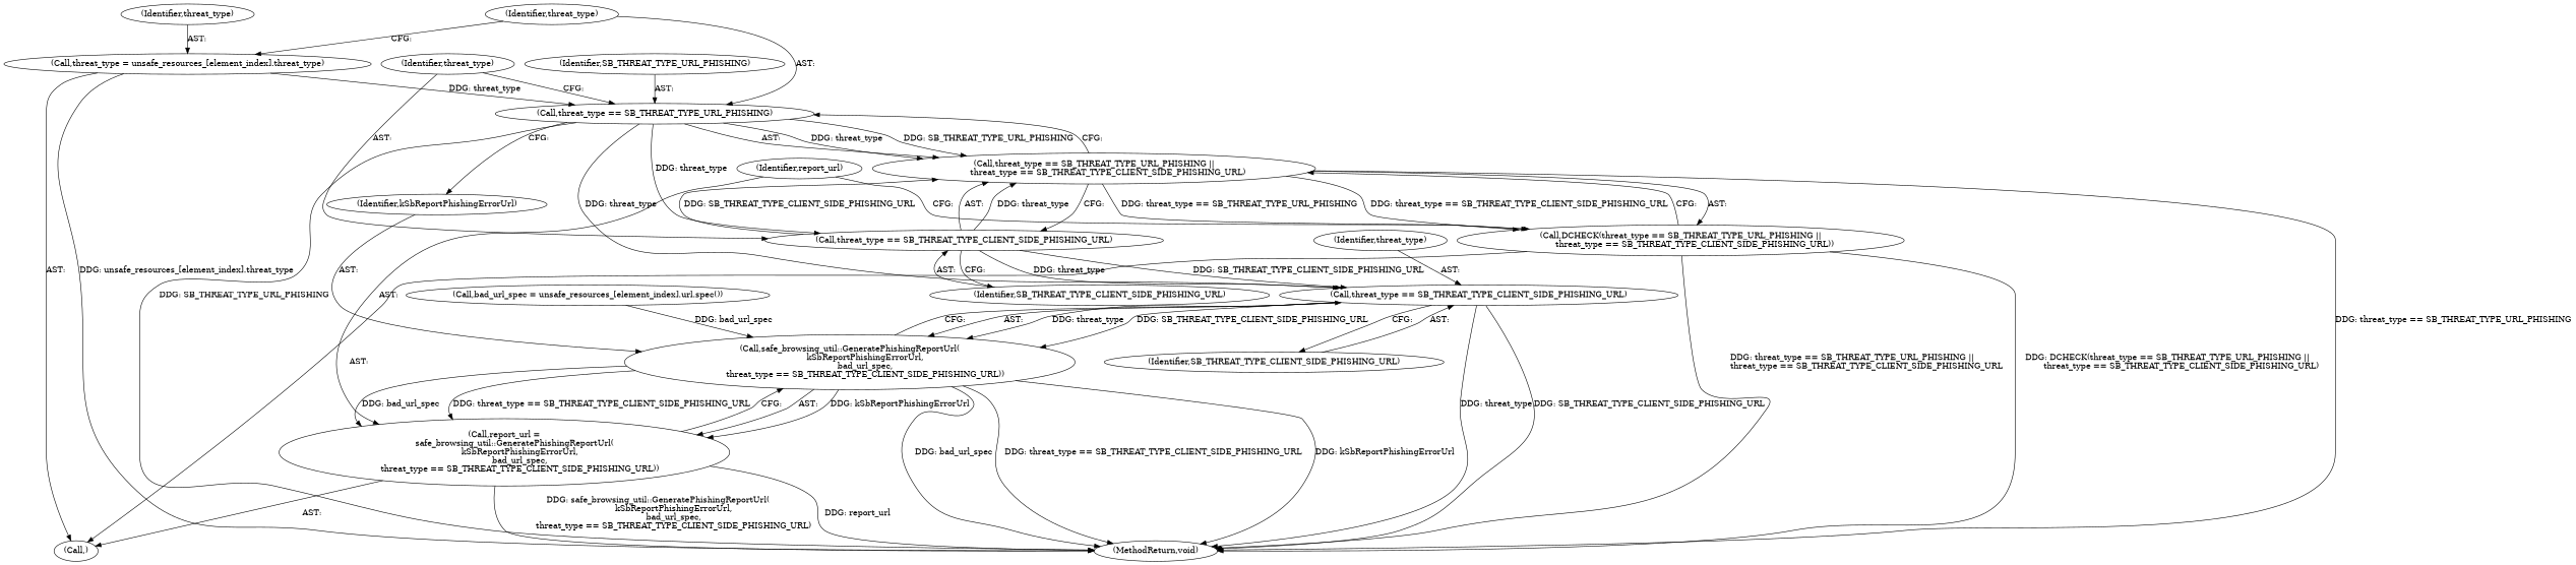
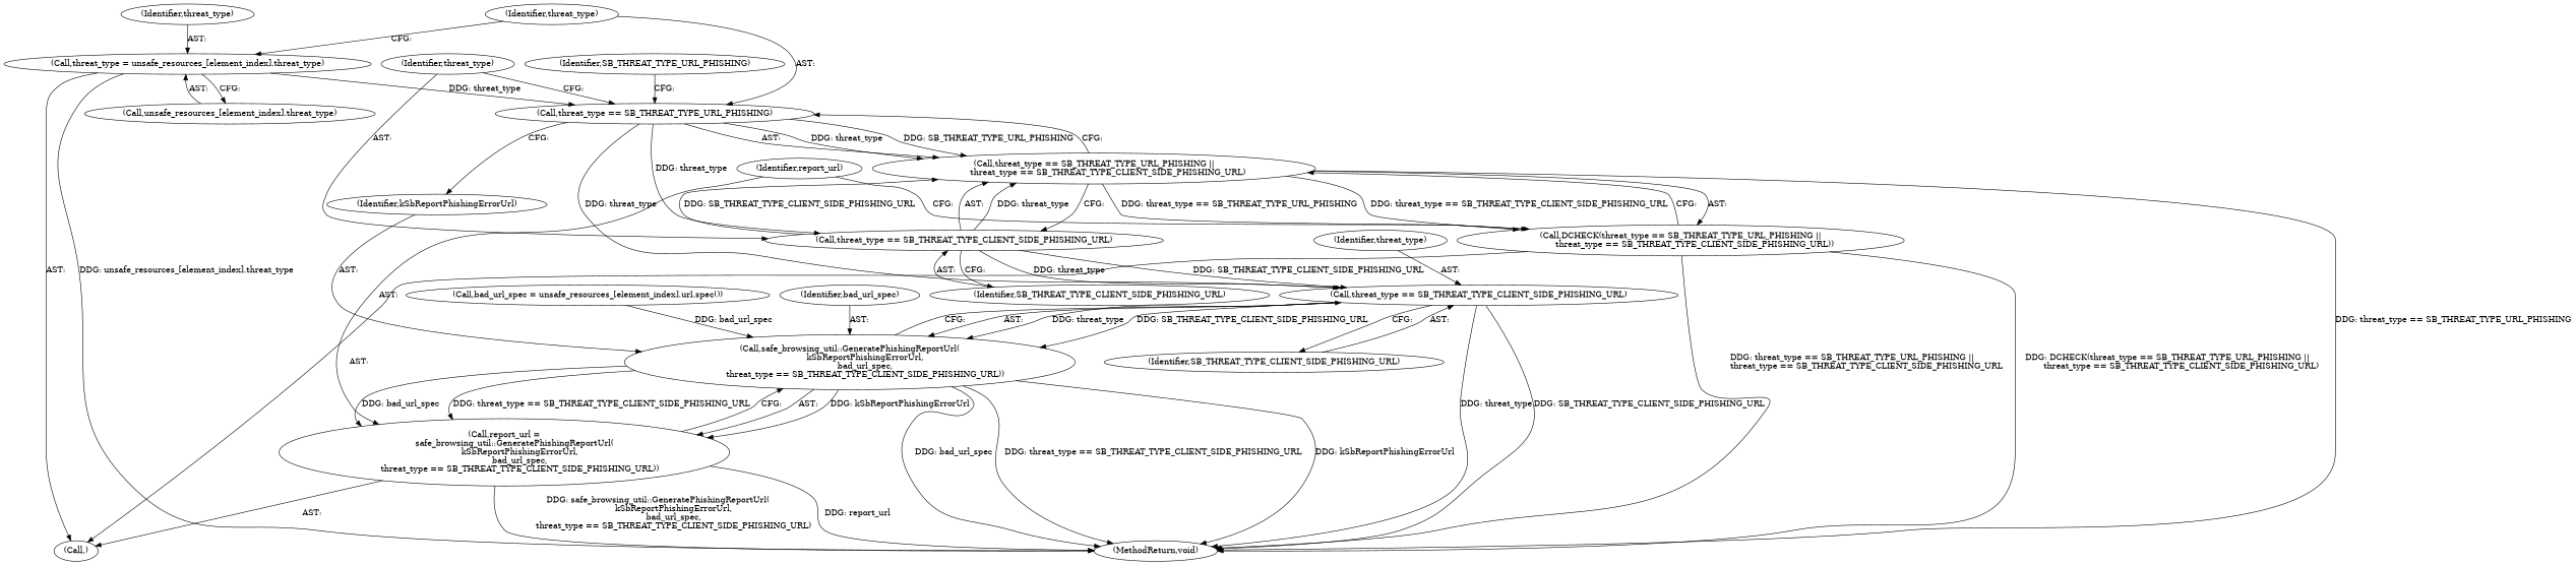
  digraph {
    n1 [label="(Call,threat_type = unsafe_resources_[element_index].threat_type)"]
    n2 [label="(Call,threat_type == SB_THREAT_TYPE_URL_PHISHING)"]
    n3 [label="(Call,)"]
+   n4 [label="(Call,unsafe_resources_[element_index].threat_type)"]
    n5 [label="(MethodReturn,void)"]
    n6 [label="(Call,threat_type == SB_THREAT_TYPE_URL_PHISHING ||\n           threat_type == SB_THREAT_TYPE_CLIENT_SIDE_PHISHING_URL)"]
    n7 [label="(Call,threat_type == SB_THREAT_TYPE_CLIENT_SIDE_PHISHING_URL)"]
    n8 [label="(Call,threat_type == SB_THREAT_TYPE_CLIENT_SIDE_PHISHING_URL)"]
    n9 [label="(Identifier,kSbReportPhishingErrorUrl)"]
    n10 [label="(Call,DCHECK(threat_type == SB_THREAT_TYPE_URL_PHISHING ||\n           threat_type == SB_THREAT_TYPE_CLIENT_SIDE_PHISHING_URL))"]
    n11 [label="(Identifier,SB_THREAT_TYPE_CLIENT_SIDE_PHISHING_URL)"]
    n12 [label="(Call,safe_browsing_util::GeneratePhishingReportUrl(\n            kSbReportPhishingErrorUrl,\n            bad_url_spec,\n            threat_type == SB_THREAT_TYPE_CLIENT_SIDE_PHISHING_URL))"]
    n13 [label="(Identifier,SB_THREAT_TYPE_CLIENT_SIDE_PHISHING_URL)"]
    n14 [label="(Identifier,SB_THREAT_TYPE_URL_PHISHING)"]
    n15 [label="(Call,report_url =\n        safe_browsing_util::GeneratePhishingReportUrl(\n            kSbReportPhishingErrorUrl,\n            bad_url_spec,\n            threat_type == SB_THREAT_TYPE_CLIENT_SIDE_PHISHING_URL))"]
+   n16 [label="(Identifier,bad_url_spec)"]
    n17 [label="(Identifier,threat_type)"]
    n18 [label="(Identifier,threat_type)"]
    n19 [label="(Identifier,threat_type)"]
    n20 [label="(Call,bad_url_spec = unsafe_resources_[element_index].url.spec())"]
    n21 [label="(Identifier,threat_type)"]
    n22 [label="(Identifier,report_url)"]
    n1 -> n2 [label="DDG: threat_type"]
    n1 -> n3 [label="AST: "]
+   n1 -> n4 [label="CFG: "]
    n1 -> n5 [label="DDG: unsafe_resources_[element_index].threat_type"]
-   n2 -> n5 [label="DDG: SB_THREAT_TYPE_URL_PHISHING"]
    n2 -> n6 [label="AST: "]
    n2 -> n6 [label="DDG: threat_type"]
    n2 -> n6 [label="DDG: SB_THREAT_TYPE_URL_PHISHING"]
    n2 -> n7 [label="DDG: threat_type"]
    n2 -> n8 [label="DDG: threat_type"]
    n2 -> n9 [label="CFG: "]
+   n4 -> n1 [label="AST: "]
    n6 -> n2 [label="CFG: "]
    n6 -> n5 [label="DDG: threat_type == SB_THREAT_TYPE_URL_PHISHING"]
    n6 -> n7 [label="CFG: "]
    n6 -> n10 [label="AST: "]
    n6 -> n10 [label="DDG: threat_type == SB_THREAT_TYPE_URL_PHISHING"]
    n6 -> n10 [label="DDG: threat_type == SB_THREAT_TYPE_CLIENT_SIDE_PHISHING_URL"]
    n7 -> n6 [label="AST: "]
    n7 -> n6 [label="DDG: threat_type"]
    n7 -> n6 [label="DDG: SB_THREAT_TYPE_CLIENT_SIDE_PHISHING_URL"]
    n7 -> n8 [label="DDG: threat_type"]
    n7 -> n8 [label="DDG: SB_THREAT_TYPE_CLIENT_SIDE_PHISHING_URL"]
    n7 -> n11 [label="CFG: "]
    n8 -> n5 [label="DDG: threat_type"]
    n8 -> n5 [label="DDG: SB_THREAT_TYPE_CLIENT_SIDE_PHISHING_URL"]
    n8 -> n12 [label="AST: "]
    n8 -> n12 [label="DDG: threat_type"]
    n8 -> n12 [label="DDG: SB_THREAT_TYPE_CLIENT_SIDE_PHISHING_URL"]
    n8 -> n13 [label="CFG: "]
    n9 -> n12 [label="AST: "]
    n10 -> n3 [label="AST: "]
    n10 -> n5 [label="DDG: DCHECK(threat_type == SB_THREAT_TYPE_URL_PHISHING ||\n           threat_type == SB_THREAT_TYPE_CLIENT_SIDE_PHISHING_URL)"]
    n10 -> n5 [label="DDG: threat_type == SB_THREAT_TYPE_URL_PHISHING ||\n           threat_type == SB_THREAT_TYPE_CLIENT_SIDE_PHISHING_URL"]
    n10 -> n6 [label="CFG: "]
    n11 -> n7 [label="AST: "]
    n12 -> n5 [label="DDG: threat_type == SB_THREAT_TYPE_CLIENT_SIDE_PHISHING_URL"]
    n12 -> n5 [label="DDG: kSbReportPhishingErrorUrl"]
    n12 -> n5 [label="DDG: bad_url_spec"]
    n12 -> n8 [label="CFG: "]
    n12 -> n15 [label="AST: "]
    n12 -> n15 [label="DDG: kSbReportPhishingErrorUrl"]
    n12 -> n15 [label="DDG: bad_url_spec"]
    n12 -> n15 [label="DDG: threat_type == SB_THREAT_TYPE_CLIENT_SIDE_PHISHING_URL"]
    n13 -> n8 [label="AST: "]
-   n14 -> n2 [label="AST: "]
+   n14 -> n2 [label="CFG: "]
    n15 -> n3 [label="AST: "]
    n15 -> n5 [label="DDG: safe_browsing_util::GeneratePhishingReportUrl(\n            kSbReportPhishingErrorUrl,\n            bad_url_spec,\n            threat_type == SB_THREAT_TYPE_CLIENT_SIDE_PHISHING_URL)"]
    n15 -> n5 [label="DDG: report_url"]
    n15 -> n12 [label="CFG: "]
+   n16 -> n12 [label="AST: "]
    n17 -> n1 [label="CFG: "]
    n17 -> n2 [label="AST: "]
    n18 -> n8 [label="AST: "]
    n19 -> n2 [label="CFG: "]
    n19 -> n7 [label="AST: "]
    n20 -> n12 [label="DDG: bad_url_spec"]
    n21 -> n1 [label="AST: "]
    n22 -> n10 [label="CFG: "]
    n22 -> n15 [label="AST: "]
  }
